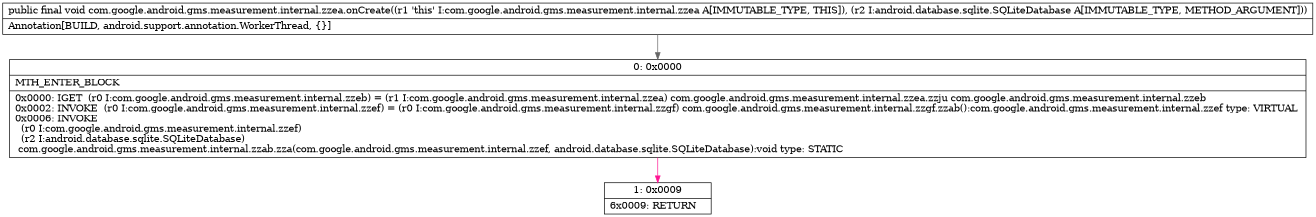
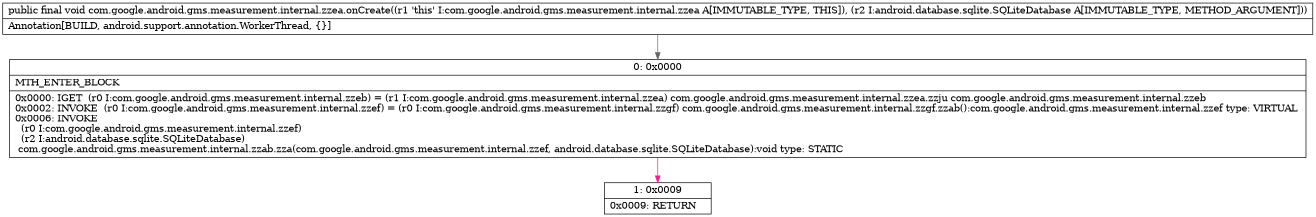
  digraph {
    node [shape=record]
    n1 [label="{0\:\ 0x0000|MTH_ENTER_BLOCK\l|0x0000: IGET  (r0 I:com.google.android.gms.measurement.internal.zzeb) = (r1 I:com.google.android.gms.measurement.internal.zzea) com.google.android.gms.measurement.internal.zzea.zzju com.google.android.gms.measurement.internal.zzeb \l0x0002: INVOKE  (r0 I:com.google.android.gms.measurement.internal.zzef) = (r0 I:com.google.android.gms.measurement.internal.zzgf) com.google.android.gms.measurement.internal.zzgf.zzab():com.google.android.gms.measurement.internal.zzef type: VIRTUAL \l0x0006: INVOKE  \l  (r0 I:com.google.android.gms.measurement.internal.zzef)\l  (r2 I:android.database.sqlite.SQLiteDatabase)\l com.google.android.gms.measurement.internal.zzab.zza(com.google.android.gms.measurement.internal.zzef, android.database.sqlite.SQLiteDatabase):void type: STATIC \l}"]
-   n2 [label="{1\:\ 0x0009|6x0009: RETURN   \l}"]
+   n2 [label="{1\:\ 0x0009|0x0009: RETURN   \l}"]
    n3 [label="{public final void com.google.android.gms.measurement.internal.zzea.onCreate((r1 'this' I:com.google.android.gms.measurement.internal.zzea A[IMMUTABLE_TYPE, THIS]), (r2 I:android.database.sqlite.SQLiteDatabase A[IMMUTABLE_TYPE, METHOD_ARGUMENT]))  | Annotation[BUILD, android.support.annotation.WorkerThread, \{\}]\l}"]
    n1 -> n2 [color=deeppink]
    n3 -> n1 [color=gray40]
  }
